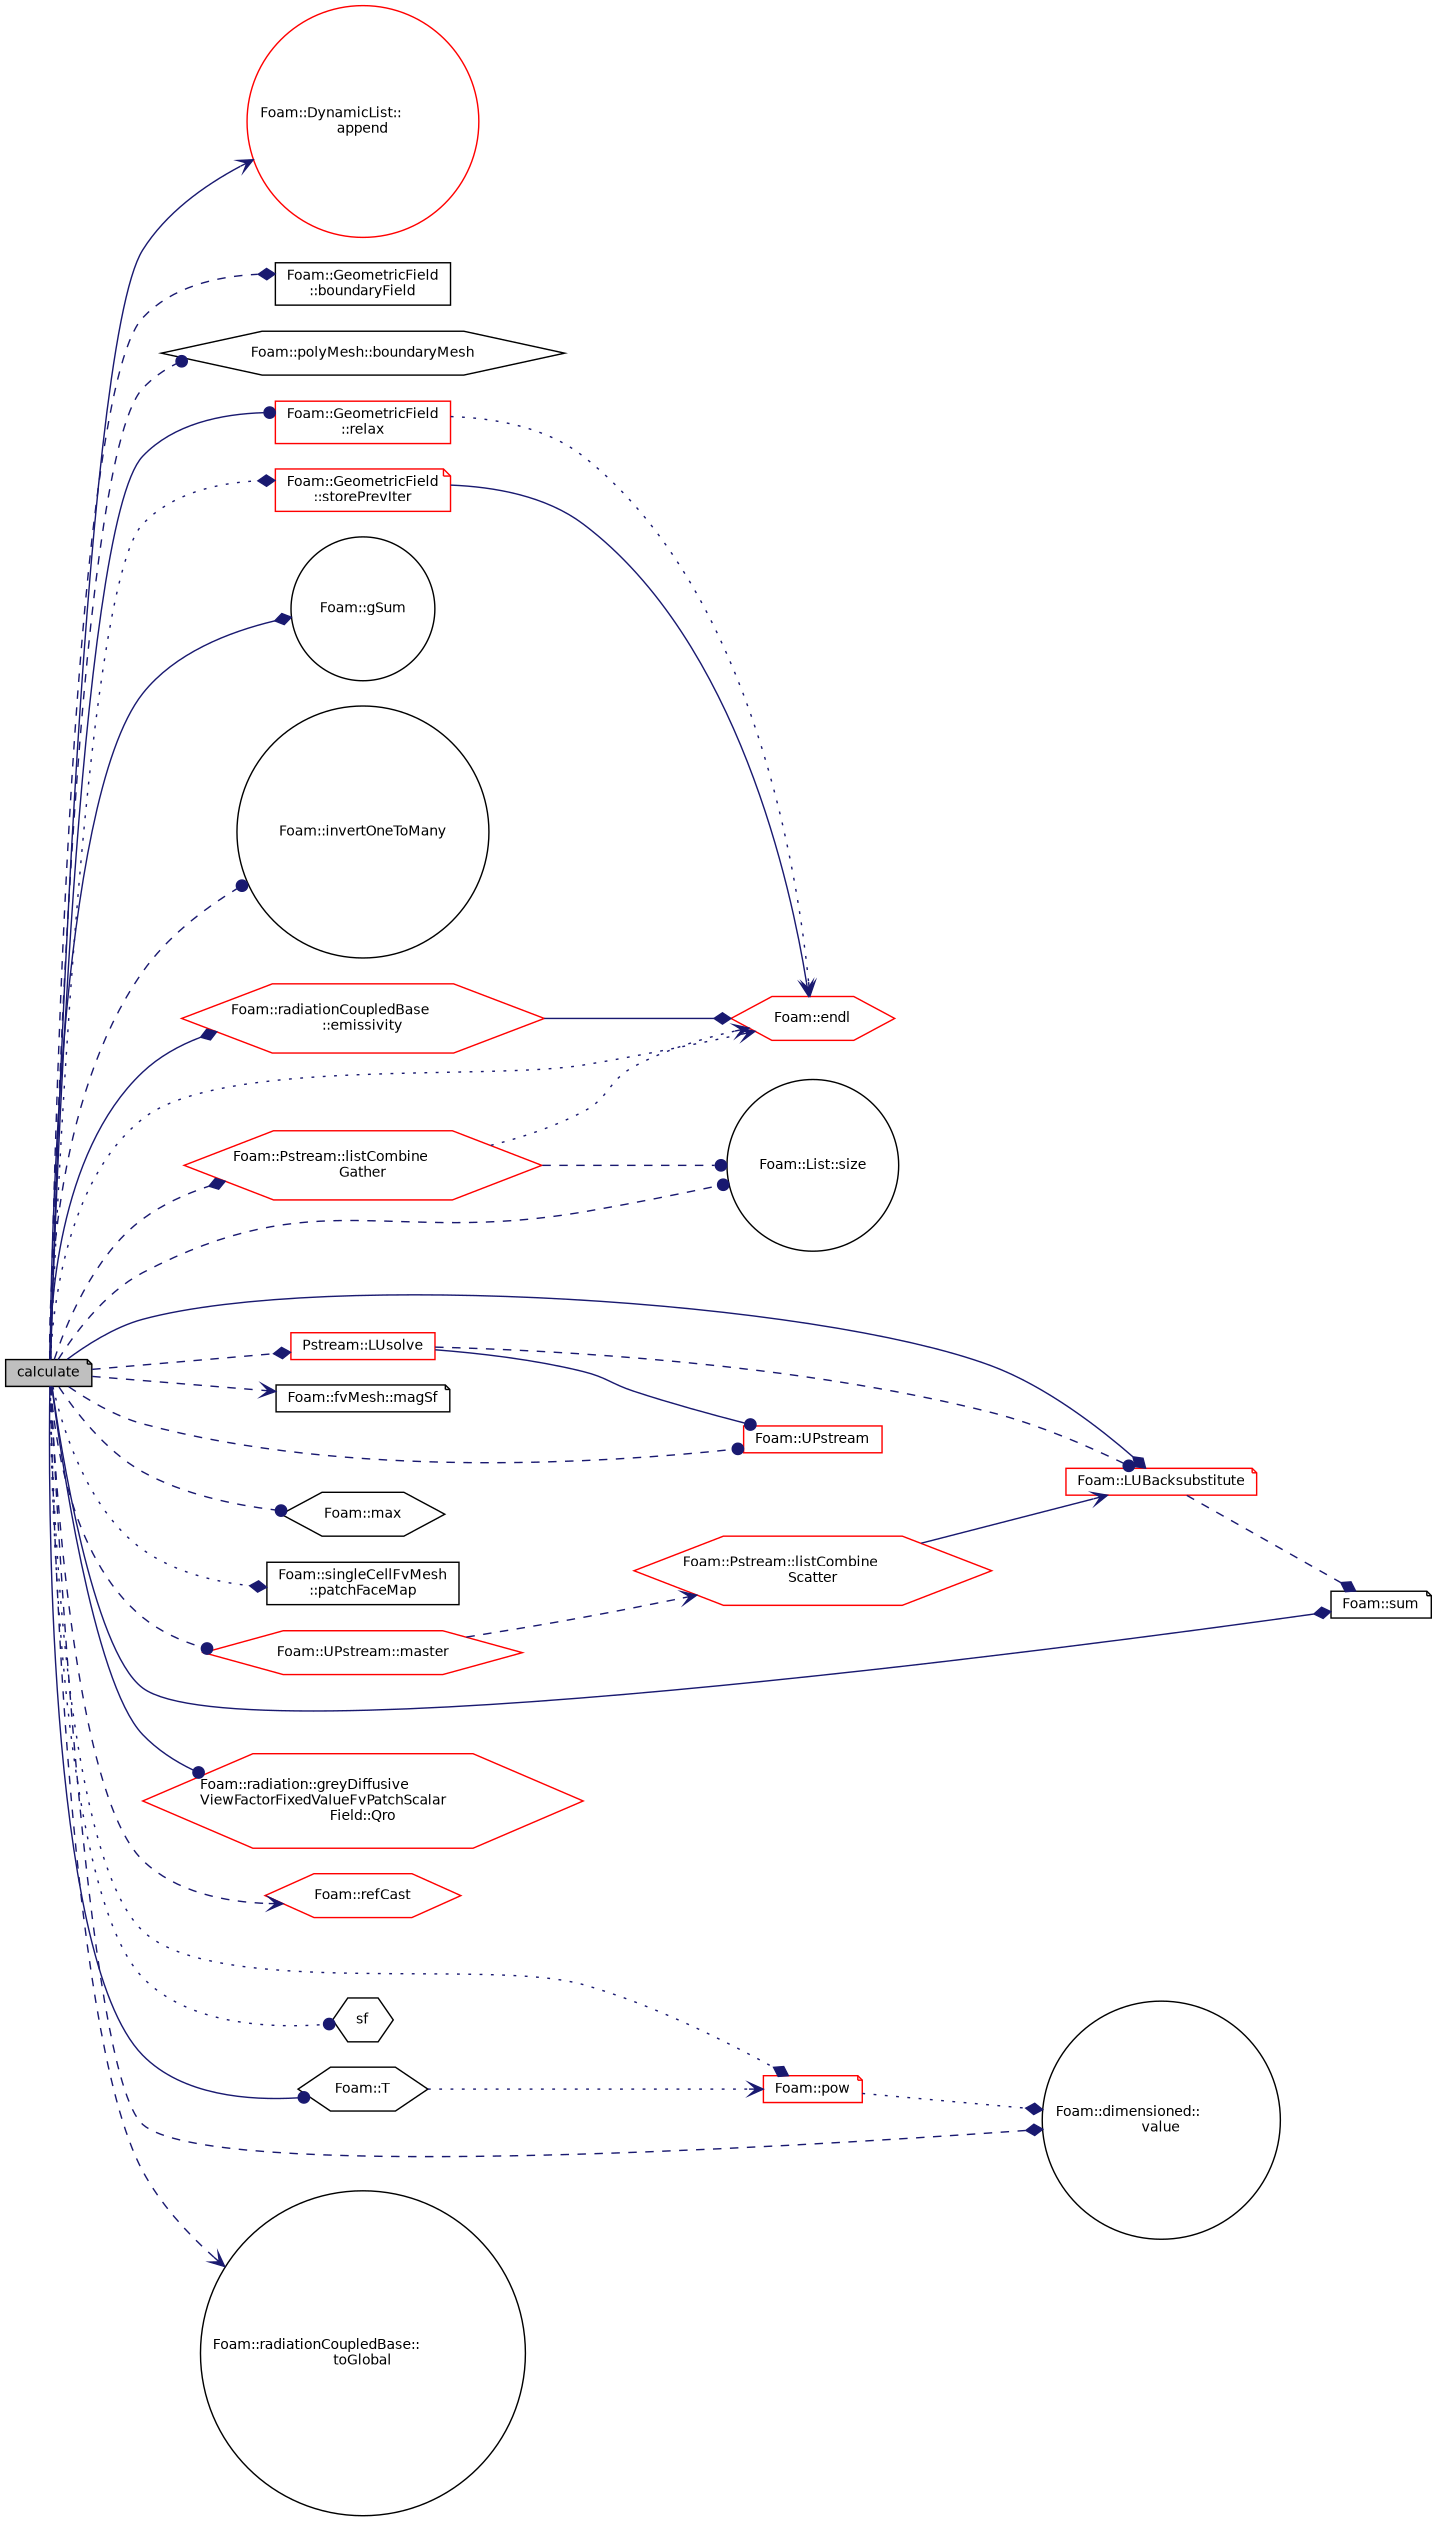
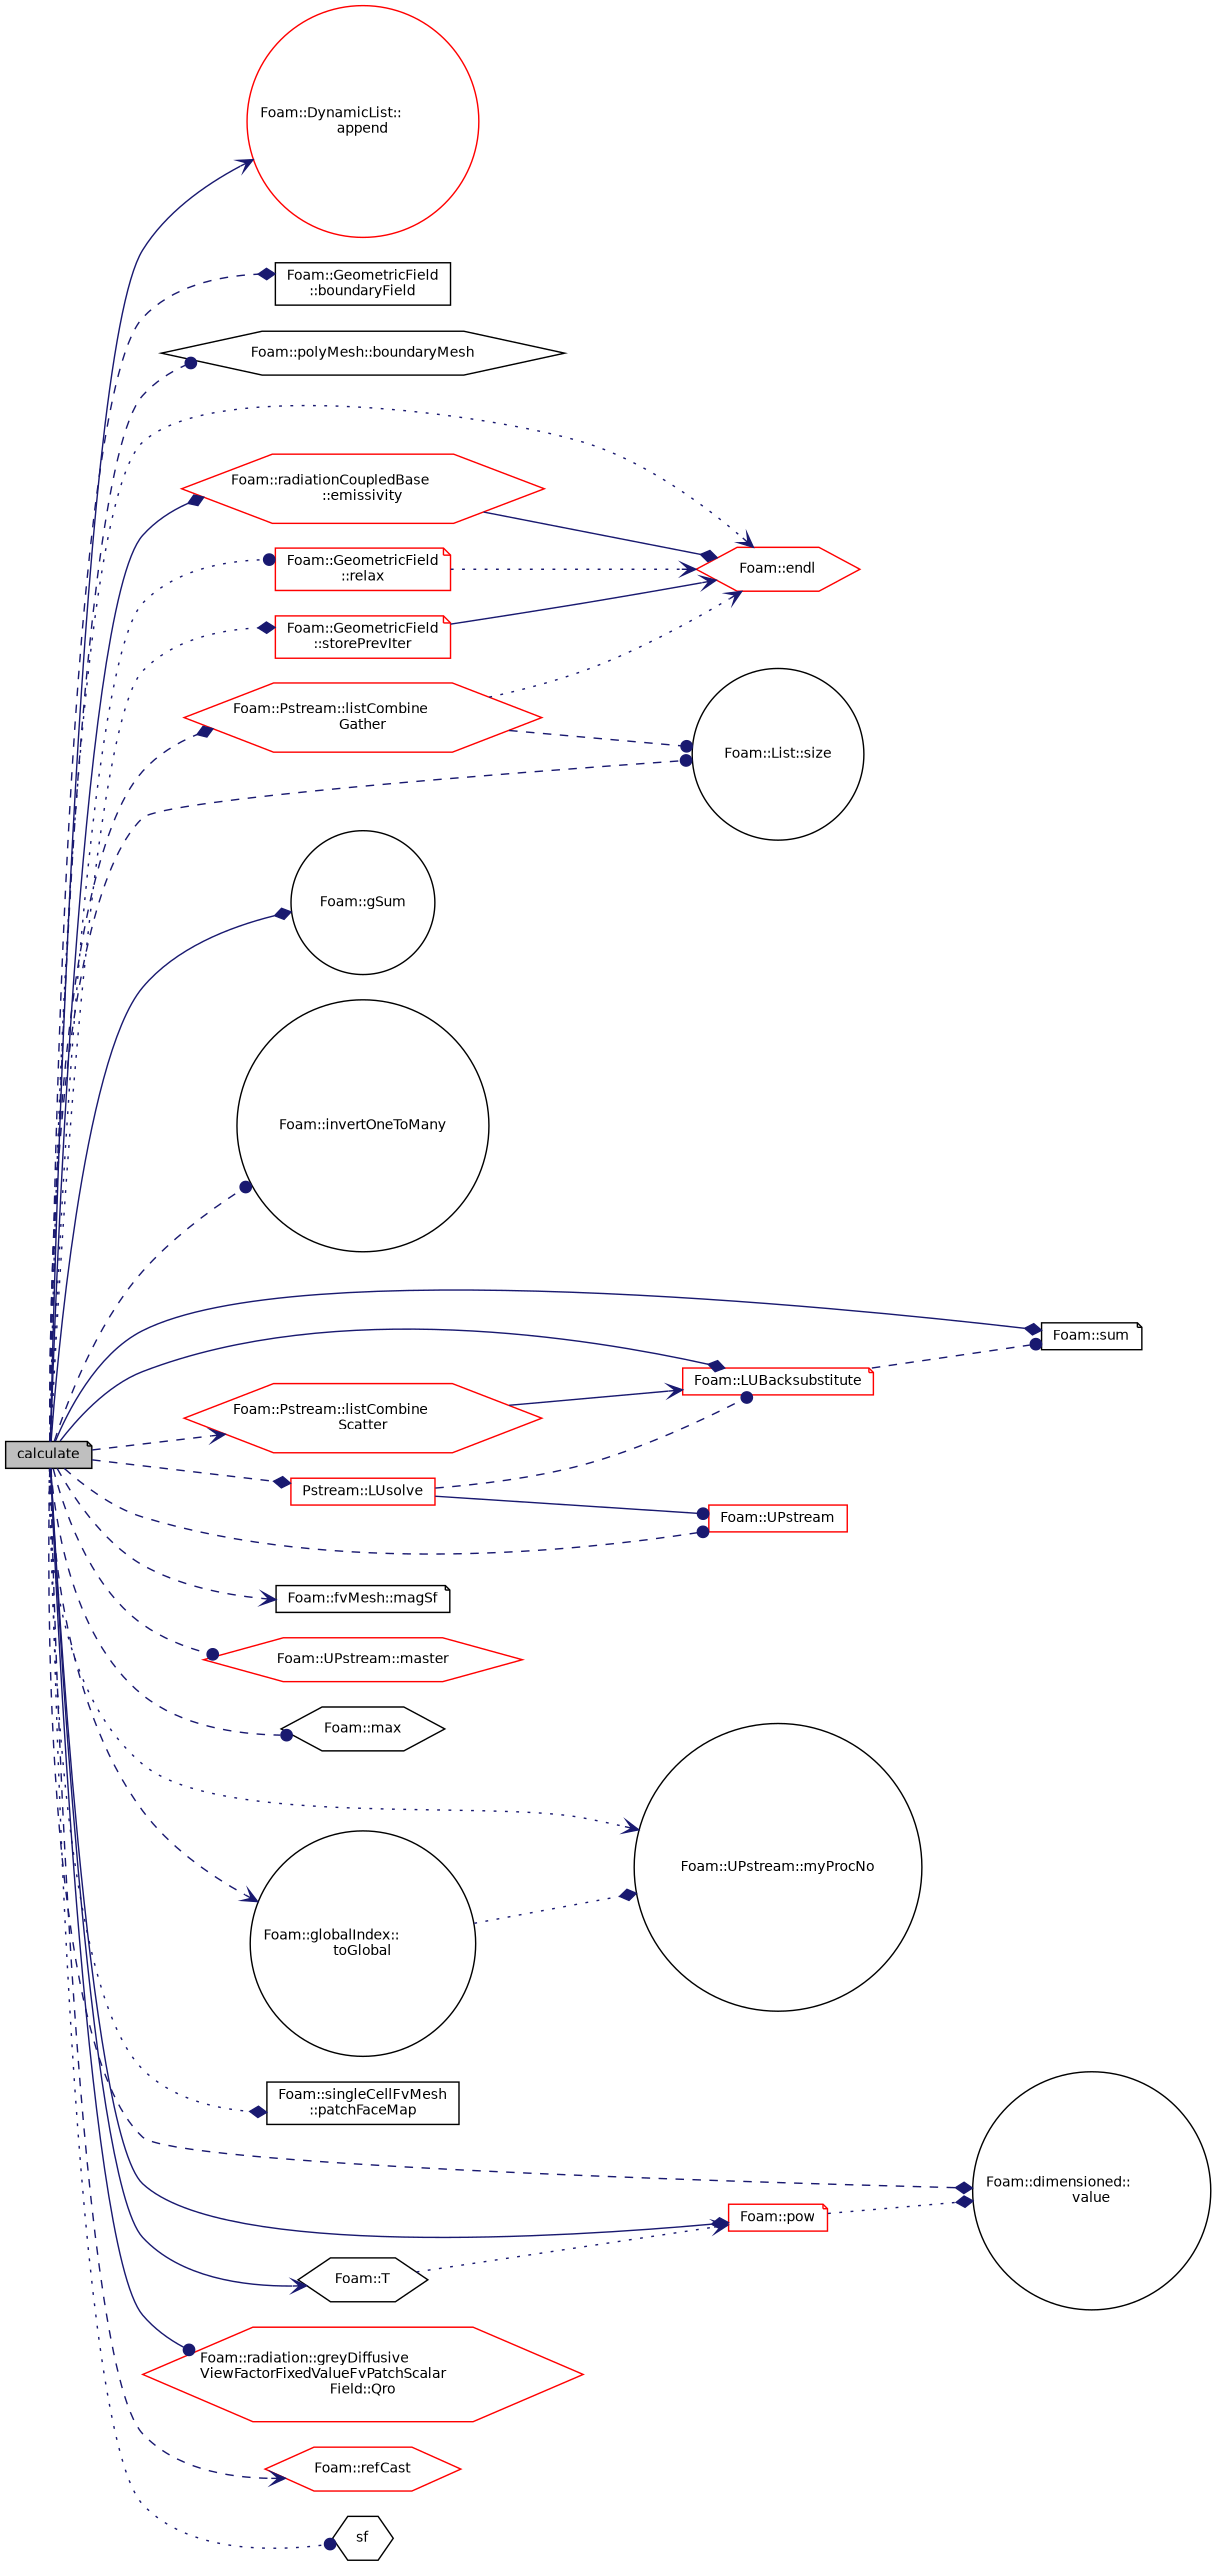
  digraph {
    rankdir=LR
    node [color=black fontname=Helvetica fontsize=10 shape=hexagon]
    edge [arrowhead=diamond color=midnightblue fontname=Helvetica fontsize=10 labelfontname=Helvetica labelfontsize=10 style=dashed]
    n1 [fillcolor=grey75 fontcolor=black height=0.2 label=calculate shape=note style=filled width=0.4]
    n2 [color=red height=0.2 label="Foam::DynamicList::\lappend" shape=circle width=0.4]
    n3 [height=0.2 label="Foam::GeometricField\l::boundaryField" shape=box width=0.4]
    n4 [height=0.2 label="Foam::polyMesh::boundaryMesh" width=0.4]
    n5 [color=red height=0.2 label="Foam::radiationCoupledBase\l::emissivity" width=0.4]
    n6 [color=red height=0.2 label="Foam::endl" width=0.4]
    n7 [height=0.2 label="Foam::gSum" shape=circle width=0.4]
    n8 [height=0.2 label="Foam::invertOneToMany" shape=circle width=0.4]
    n9 [color=red height=0.2 label="Foam::Pstream::listCombine\lGather" width=0.4]
    n10 [height=0.2 label="Foam::List::size" shape=circle width=0.4]
    n11 [color=red height=0.2 label="Foam::Pstream::listCombine\lScatter" width=0.4]
    n12 [color=red height=0.2 label="Foam::LUBacksubstitute" shape=note width=0.4]
    n13 [height=0.2 label="Foam::sum" shape=note width=0.4]
    n14 [color=red height=0.2 label="Foam::UPstream" shape=box width=0.4]
    n15 [color=red height=0.2 label="Pstream::LUsolve" shape=box width=0.4]
    n16 [height=0.2 label="Foam::fvMesh::magSf" shape=note width=0.4]
    n17 [color=red height=0.2 label="Foam::UPstream::master" width=0.4]
    n18 [height=0.2 label="Foam::max" width=0.4]
+   n19 [height=0.2 label="Foam::UPstream::myProcNo" shape=circle width=0.4]
    n20 [height=0.2 label="Foam::singleCellFvMesh\l::patchFaceMap" shape=box width=0.4]
    n21 [color=red height=0.2 label="Foam::pow" shape=note width=0.4]
    n22 [height=0.2 label="Foam::dimensioned::\lvalue" shape=circle width=0.4]
    n23 [color=red height=0.2 label="Foam::radiation::greyDiffusive\lViewFactorFixedValueFvPatchScalar\lField::Qro" width=0.4]
    n24 [color=red height=0.2 label="Foam::refCast" width=0.4]
-   n25 [color=red height=0.2 label="Foam::GeometricField\l::relax" shape=box width=0.4]
+   n25 [color=red height=0.2 label="Foam::GeometricField\l::relax" shape=note width=0.4]
    n26 [height=0.2 label=sf width=0.4]
    n27 [color=red height=0.2 label="Foam::GeometricField\l::storePrevIter" shape=note width=0.4]
    n28 [height=0.2 label="Foam::T" width=0.4]
-   n29 [height=0.2 label="Foam::radiationCoupledBase::\ltoGlobal" shape=circle width=0.4]
+   n29 [height=0.2 label="Foam::globalIndex::\ltoGlobal" shape=circle width=0.4]
    n1 -> n2 [arrowhead=vee style=solid]
    n1 -> n3
    n1 -> n4 [arrowhead=dot]
    n1 -> n5 [style=solid]
    n1 -> n6 [arrowhead=vee style=dotted]
    n1 -> n7 [style=solid]
    n1 -> n8 [arrowhead=dot]
    n1 -> n9
    n1 -> n10 [arrowhead=dot]
-   n17 -> n11 [arrowhead=vee]
+   n1 -> n11 [arrowhead=vee]
    n1 -> n12 [style=solid]
    n1 -> n13 [style=solid]
    n1 -> n14 [arrowhead=dot]
    n1 -> n15
    n1 -> n16 [arrowhead=vee]
    n1 -> n17 [arrowhead=dot]
    n1 -> n18 [arrowhead=dot]
+   n1 -> n19 [arrowhead=vee style=dotted]
    n1 -> n20 [style=dotted]
-   n1 -> n21 [style=dotted]
+   n1 -> n21 [style=solid]
    n1 -> n22
    n1 -> n23 [arrowhead=dot style=solid]
    n1 -> n24 [arrowhead=vee]
-   n1 -> n25 [arrowhead=dot style=solid]
+   n1 -> n25 [arrowhead=dot style=dotted]
    n1 -> n26 [arrowhead=dot style=dotted]
    n1 -> n27 [style=dotted]
-   n1 -> n28 [arrowhead=dot style=solid]
+   n1 -> n28 [arrowhead=vee style=solid]
    n1 -> n29 [arrowhead=vee]
    n5 -> n6 [style=solid]
    n9 -> n6 [arrowhead=vee style=dotted]
    n9 -> n10 [arrowhead=dot]
    n11 -> n12 [arrowhead=vee style=solid]
-   n12 -> n13
+   n12 -> n13 [arrowhead=dot]
    n15 -> n12 [arrowhead=dot]
    n15 -> n14 [arrowhead=dot style=solid]
    n21 -> n22 [style=dotted]
    n25 -> n6 [arrowhead=vee style=dotted]
    n27 -> n6 [arrowhead=vee style=solid]
    n28 -> n21 [arrowhead=vee style=dotted]
+   n29 -> n19 [style=dotted]
  }
